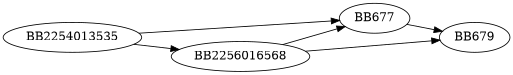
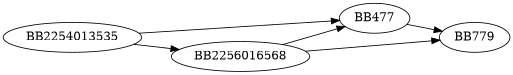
  digraph {
    rankdir=LR
    n1 [label=BB2254013535]
-   BB677
+   BB677 [label=BB477]
    n3 [label=BB2256016568]
-   BB679
+   BB679 [label=BB779]
    n1 -> BB677
    n1 -> n3
    BB677 -> BB679
    n3 -> BB677
    n3 -> BB679
  }
